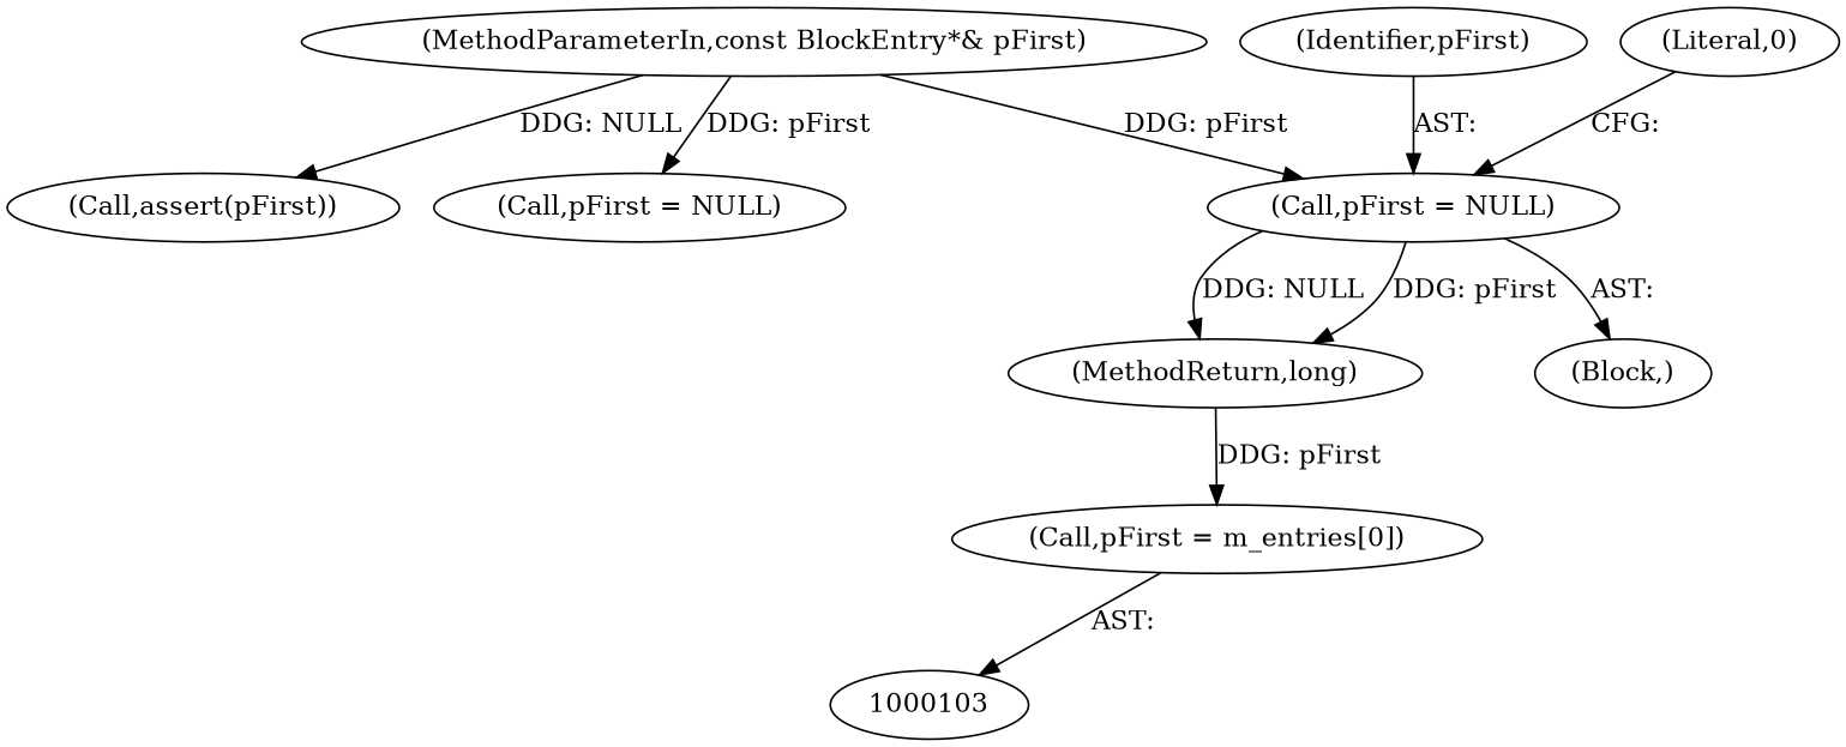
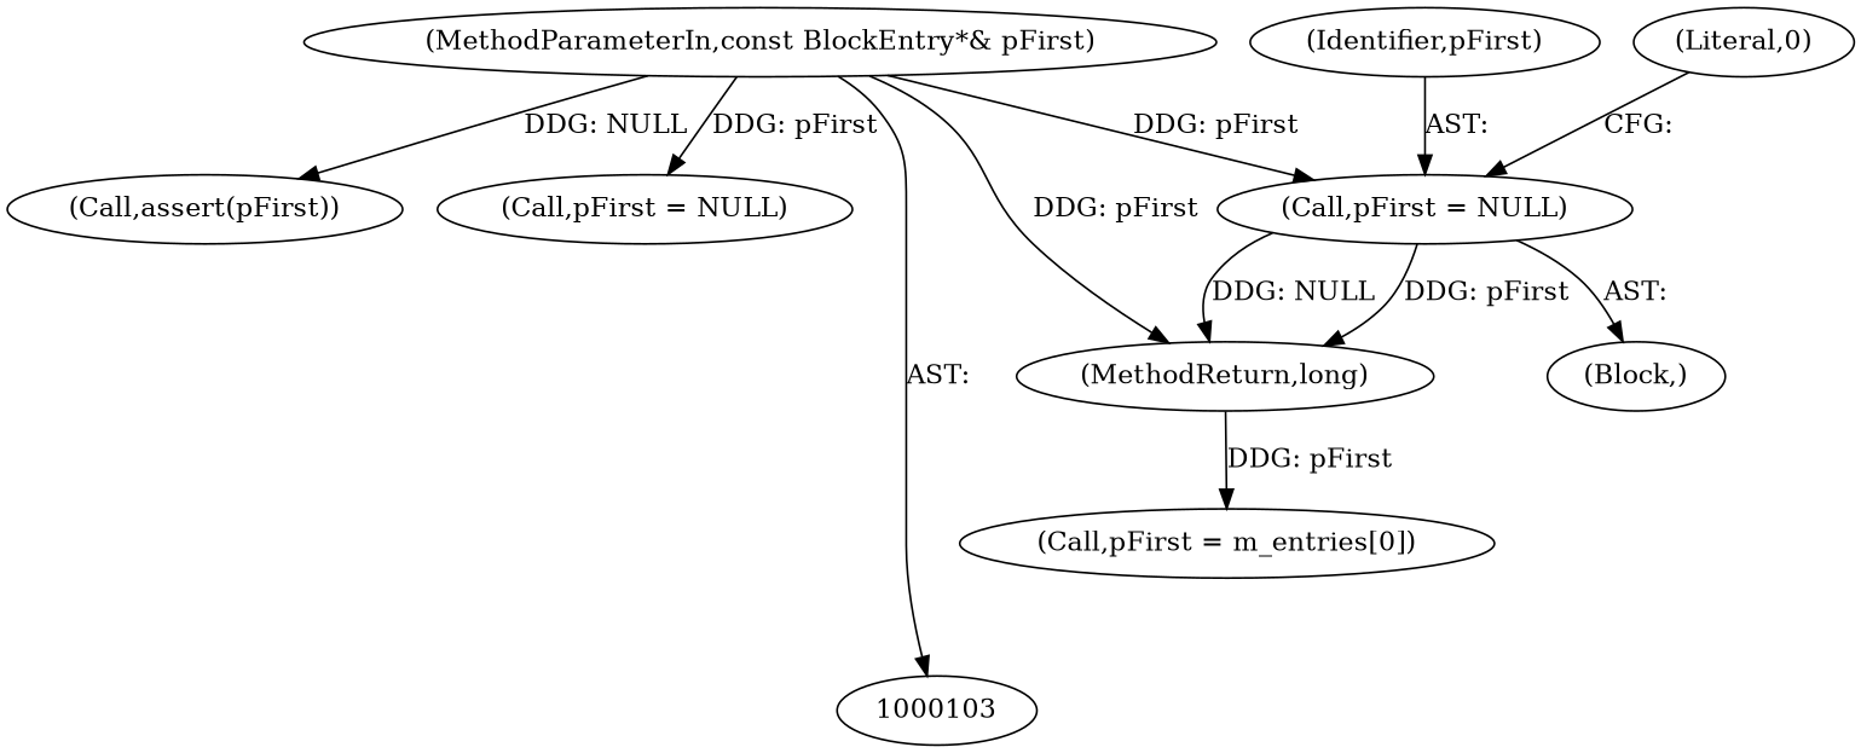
  digraph {
    n1 [label="(Call,pFirst = NULL)"]
    n2 [label="(Block,)"]
    n3 [label="(MethodReturn,long)"]
    n4 [label="(Call,pFirst = m_entries[0])"]
    n5 [label="(MethodParameterIn,const BlockEntry*& pFirst)"]
    n6 [label="(Call,assert(pFirst))"]
    n7 [label="(Call,pFirst = NULL)"]
    1000103
    n9 [label="(Identifier,pFirst)"]
    n10 [label="(Literal,0)"]
    n1 -> n2 [label="AST: "]
    n1 -> n3 [label="DDG: pFirst"]
    n1 -> n3 [label="DDG: NULL"]
    n3 -> n4 [label="DDG: pFirst"]
    n5 -> n1 [label="DDG: pFirst"]
+   n5 -> n3 [label="DDG: pFirst"]
    n5 -> n6 [label="DDG: NULL"]
    n5 -> n7 [label="DDG: pFirst"]
-   n4 -> 1000103 [label="AST: "]
+   n5 -> 1000103 [label="AST: "]
    n9 -> n1 [label="AST: "]
    n10 -> n1 [label="CFG: "]
  }
